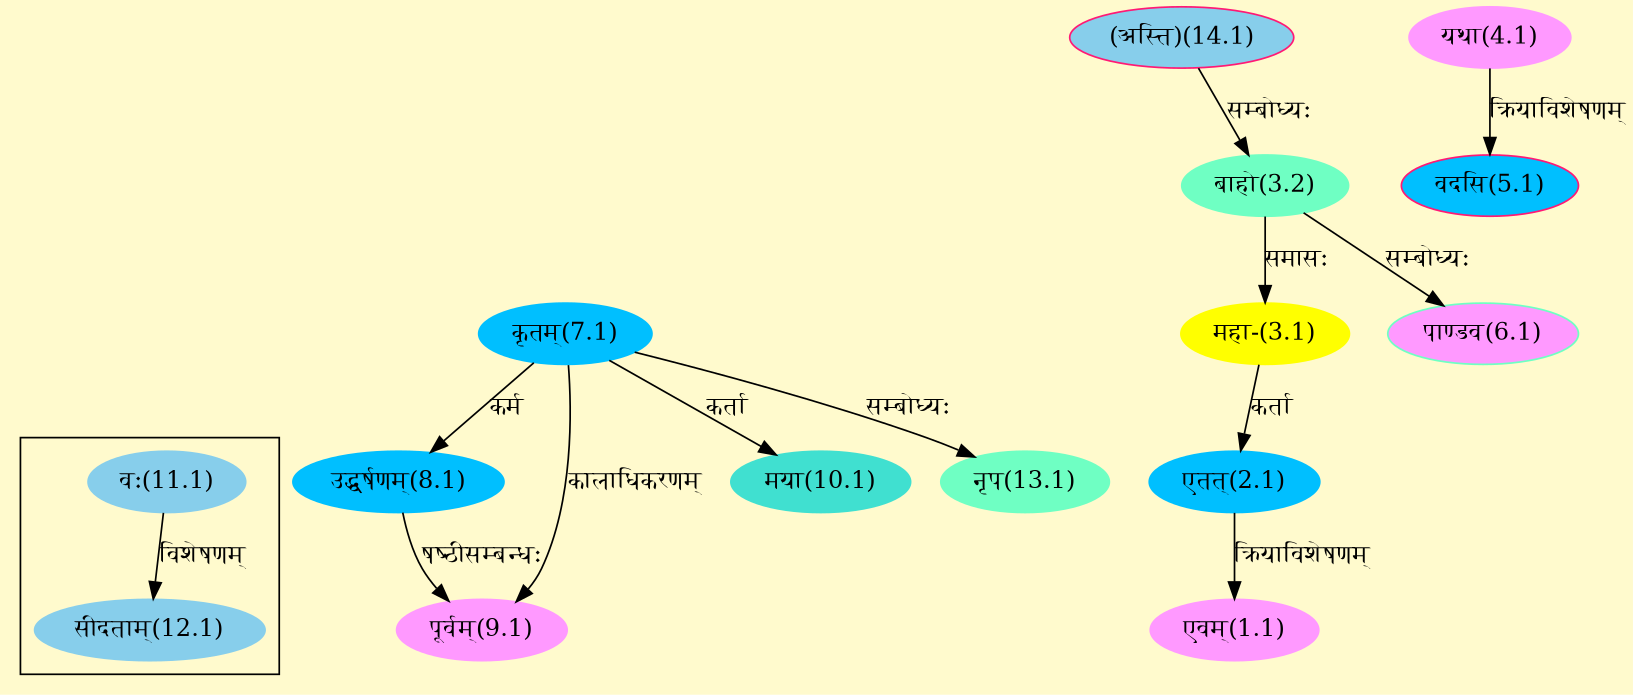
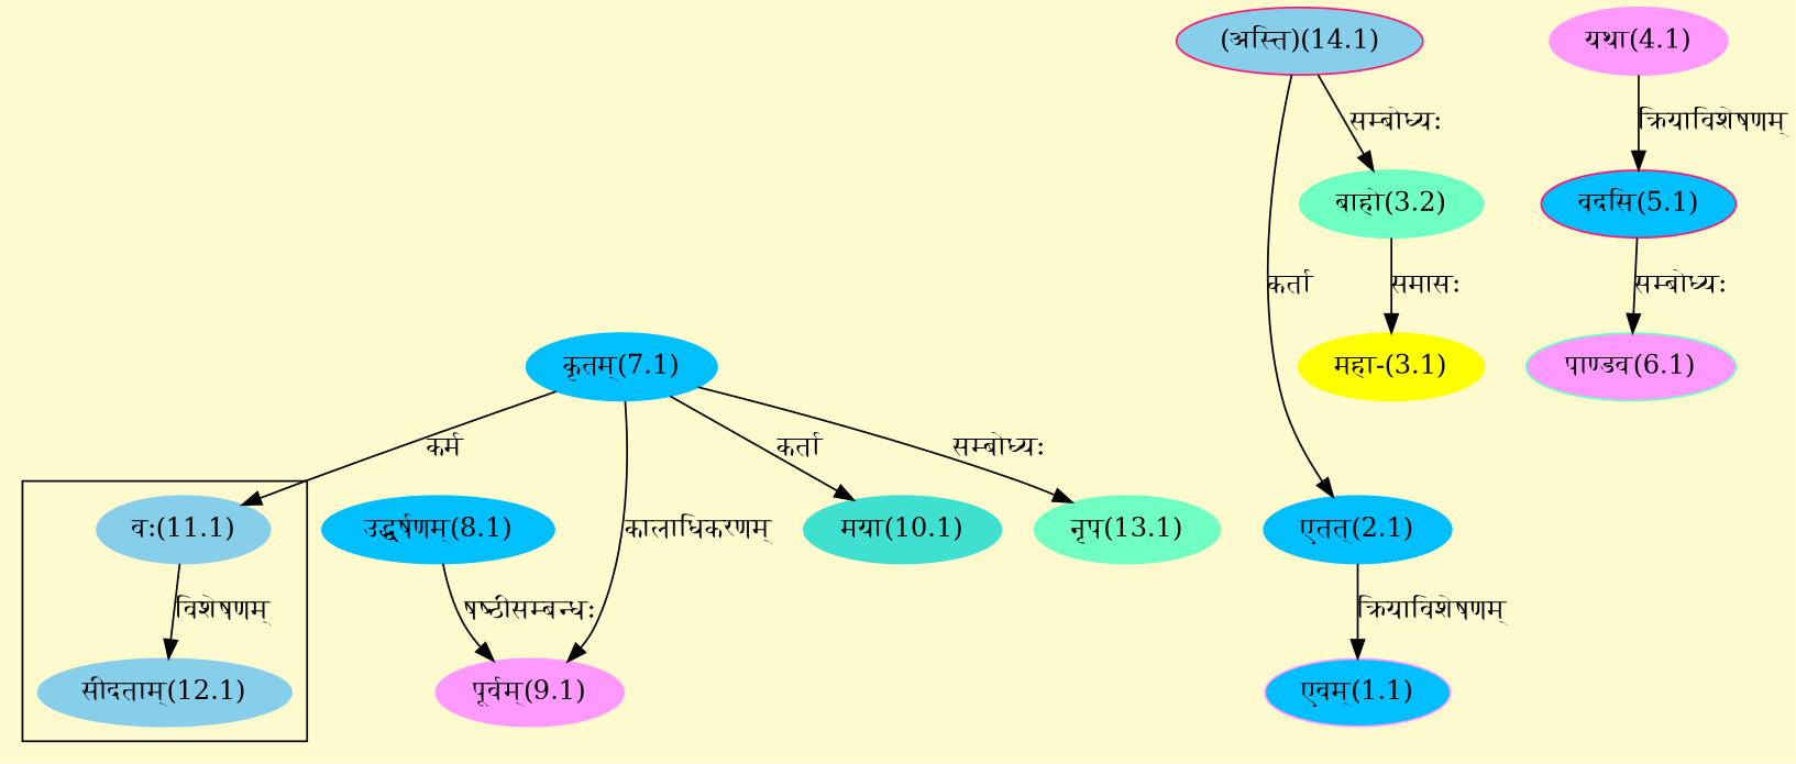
  digraph {
    bgcolor=lemonchiffon1
    compound=true
    rankdir=BT
    node [color="#00BFFF" style=filled]
    edge [dir=back]
    n1 [color="#87CEEB" label="सीदताम्(12.1)"]
    n2 [color="#87CEEB" label="वः(11.1)"]
    n3 [label="उद्धर्षणम्(8.1)"]
    n4 [label="कृतम्(7.1)"]
-   n5 [color="#FF99FF" label="एवम्(1.1)"]
+   n5 [color="#FF99FF" label="एवम्(1.1)" fillcolor="#00BFFF"]
    n6 [label="एतत्(2.1)"]
    n7 [color="#FF1975" fillcolor="#87CEEB" label="(अस्ति)(14.1)"]
    n8 [color="#FFFF00" label="महा-(3.1)"]
    n9 [color="#6FFFC3" label="बाहो(3.2)"]
    n10 [color="#FF99FF" label="यथा(4.1)"]
    n11 [color="#FF1975" fillcolor="#00BFFF" label="वदसि(5.1)"]
    n12 [color="#6FFFC3" fillcolor="#FF99FF" label="पाण्डव(6.1)"]
    n13 [color="#FF99FF" label="पूर्वम्(9.1)"]
    n14 [color="#40E0D0" label="मया(10.1)"]
    n15 [color="#6FFFC3" label="नृप(13.1)"]
    subgraph cluster_1 {
      n1
      n2
    }
    n1 -> n2 [label="विशेषणम्"]
-   n3 -> n4 [label="कर्म"]
+   n2 -> n4 [label="कर्म"]
    n5 -> n6 [label="क्रियाविशेषणम्"]
-   n6 -> n8 [label="कर्ता"]
+   n6 -> n7 [label="कर्ता"]
    n8 -> n9 [label="समासः"]
    n9 -> n7 [label="सम्बोध्यः"]
    n11 -> n10 [label="क्रियाविशेषणम्"]
-   n12 -> n9 [label="सम्बोध्यः"]
+   n12 -> n11 [label="सम्बोध्यः"]
    n13 -> n3 [label="षष्ठीसम्बन्धः"]
    n13 -> n4 [label="कालाधिकरणम्"]
    n14 -> n4 [label="कर्ता"]
    n15 -> n4 [label="सम्बोध्यः"]
  }
